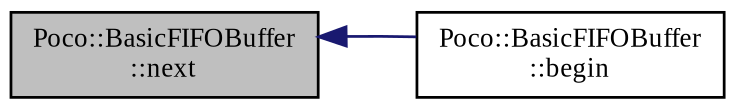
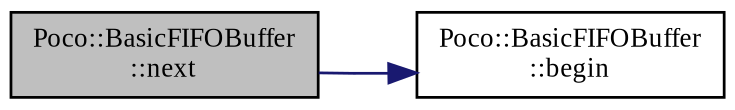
  digraph {
    rankdir=LR
    fontname="Liberation Serif"
    node [color=black fontname="Liberation Serif" fontsize=10 shape=record style=filled]
    n1 [fillcolor=grey75 fontcolor=black height=0.2 label="Poco::BasicFIFOBuffer\l::next" width=0.4]
    n2 [fillcolor=white height=0.2 label="Poco::BasicFIFOBuffer\l::begin" width=0.4]
-   n2 -> n1 [color=midnightblue fontname="Liberation Serif" fontsize=10 labelfontname=Helvetica labelfontsize=10 style=solid]
+   n1 -> n2 [color=midnightblue fontname="Liberation Serif" fontsize=10 labelfontname=Helvetica labelfontsize=10 style=solid]
  }
